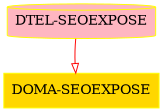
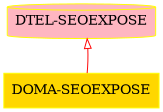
  digraph {
    node [color=yellow style=filled]
    "DTEL-SEOEXPOSE" [shape=cylinder fillcolor=lightpink]
    "DOMA-SEOEXPOSE" [shape=box fillcolor=gold]
-   "DTEL-SEOEXPOSE" -> "DOMA-SEOEXPOSE" [color=red style=solid arrowhead=onormal]
+   "DOMA-SEOEXPOSE" -> "DTEL-SEOEXPOSE" [color=red style=solid arrowhead=onormal]
  }
